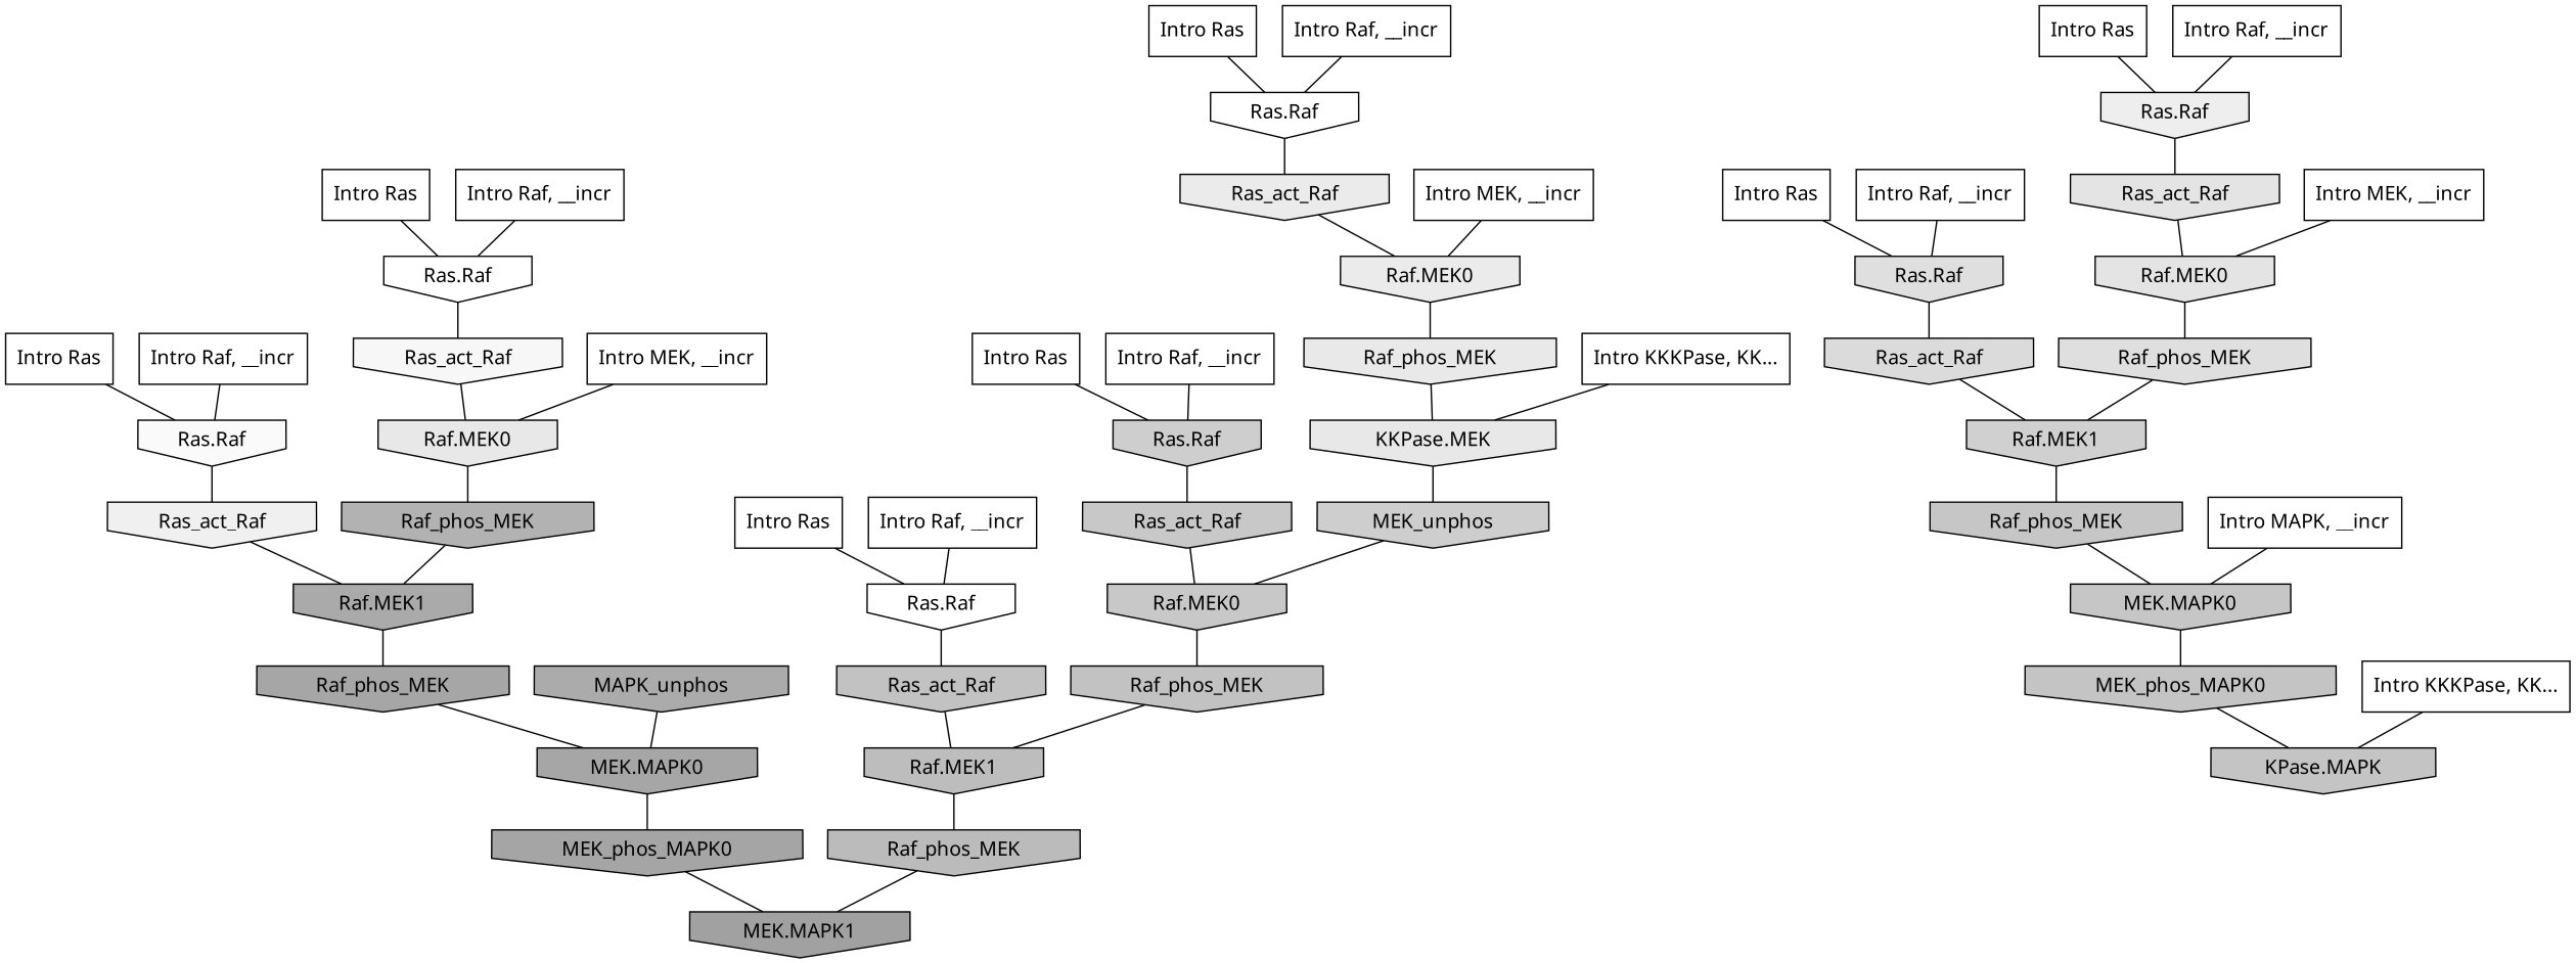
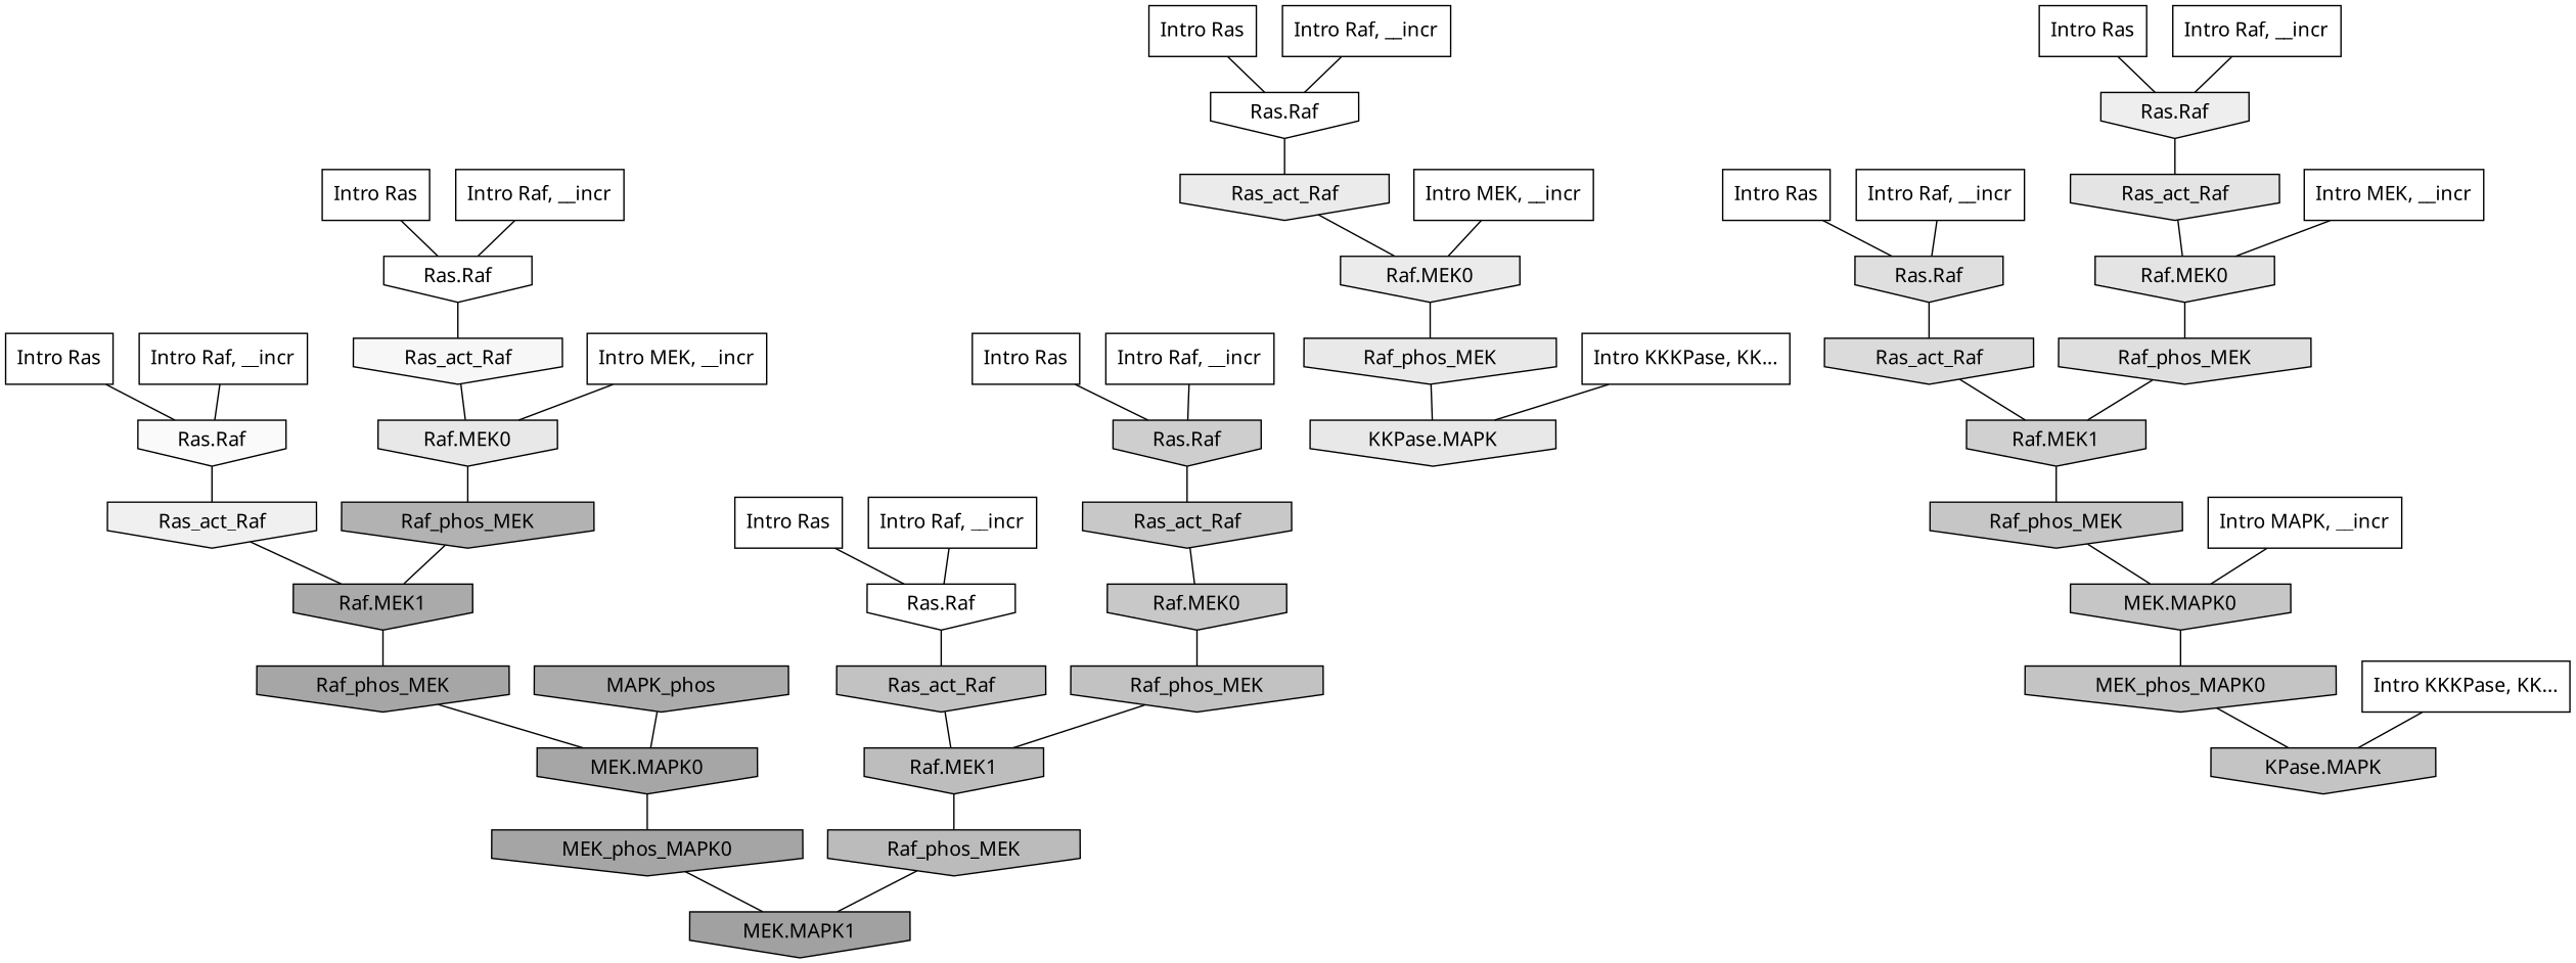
  digraph {
    rankdir=TB
    ranksep=0.30
    node [fillcolor="0.000 0.000 1.000" fontname="CMU Serif" shape=invhouse style=filled]
    edge [color="0.000 0.000 0.000" dir=none fontname="CMU Serif"]
    n1 [label="Intro Ras" shape=rectangle]
    n2 [fillcolor="0.000 0.000 0.979" label="Ras.Raf"]
    n3 [fillcolor="0.000 0.000 0.938" label=Ras_act_Raf]
    n4 [label="Intro Ras" shape=rectangle]
    n5 [label="Ras.Raf"]
    n6 [fillcolor="0.000 0.000 0.968" label=Ras_act_Raf]
    n7 [label="Intro Ras" shape=rectangle]
    n8 [label="Ras.Raf"]
    n9 [fillcolor="0.000 0.000 0.921" label=Ras_act_Raf]
    n10 [label="Intro Ras" shape=rectangle]
    n11 [fillcolor="0.000 0.000 0.807" label="Ras.Raf"]
    n12 [fillcolor="0.000 0.000 0.784" label=Ras_act_Raf]
    n13 [label="Intro Ras" shape=rectangle]
    n14 [label="Ras.Raf"]
    n15 [fillcolor="0.000 0.000 0.758" label=Ras_act_Raf]
    n16 [label="Intro Ras" shape=rectangle]
    n17 [fillcolor="0.000 0.000 0.872" label="Ras.Raf"]
    n18 [fillcolor="0.000 0.000 0.856" label=Ras_act_Raf]
    n19 [label="Intro Ras" shape=rectangle]
    n20 [fillcolor="0.000 0.000 0.932" label="Ras.Raf"]
    n21 [fillcolor="0.000 0.000 0.891" label=Ras_act_Raf]
    n22 [label="Intro Raf, __incr" shape=rectangle]
    n23 [label="Intro Raf, __incr" shape=rectangle]
    n24 [label="Intro Raf, __incr" shape=rectangle]
    n25 [label="Intro Raf, __incr" shape=rectangle]
    n26 [label="Intro Raf, __incr" shape=rectangle]
    n27 [label="Intro Raf, __incr" shape=rectangle]
    n28 [label="Intro Raf, __incr" shape=rectangle]
    n29 [label="Intro MEK, __incr" shape=rectangle]
    n30 [fillcolor="0.000 0.000 0.891" label="Raf.MEK0"]
    n31 [fillcolor="0.000 0.000 0.874" label=Raf_phos_MEK]
    n32 [label="Intro MEK, __incr" shape=rectangle]
    n33 [fillcolor="0.000 0.000 0.909" label="Raf.MEK0"]
    n34 [fillcolor="0.000 0.000 0.698" label=Raf_phos_MEK]
    n35 [label="Intro MEK, __incr" shape=rectangle]
    n36 [fillcolor="0.000 0.000 0.921" label="Raf.MEK0"]
    n37 [fillcolor="0.000 0.000 0.912" label=Raf_phos_MEK]
    n38 [label="Intro MAPK, __incr" shape=rectangle]
    n39 [fillcolor="0.000 0.000 0.774" label="MEK.MAPK0"]
    n40 [fillcolor="0.000 0.000 0.769" label=MEK_phos_MAPK0]
    n41 [label="Intro KKKPase, KK..." shape=rectangle]
    n42 [fillcolor="0.000 0.000 0.768" label="KPase.MAPK"]
    n43 [label="Intro KKKPase, KK..." shape=rectangle]
-   n44 [fillcolor="0.000 0.000 0.908" label="KKPase.MEK"]
-   n45 [fillcolor="0.000 0.000 0.808" label=MEK_unphos]
+   n44 [fillcolor="0.000 0.000 0.908" label="KKPase.MAPK"]
    n46 [fillcolor="0.000 0.000 0.741" label="Raf.MEK1"]
    n47 [fillcolor="0.000 0.000 0.666" label="Raf.MEK1"]
    n48 [fillcolor="0.000 0.000 0.652" label=Raf_phos_MEK]
    n49 [fillcolor="0.000 0.000 0.784" label="Raf.MEK0"]
    n50 [fillcolor="0.000 0.000 0.814" label="Raf.MEK1"]
    n51 [fillcolor="0.000 0.000 0.777" label=Raf_phos_MEK]
    n52 [fillcolor="0.000 0.000 0.761" label=Raf_phos_MEK]
-   n53 [fillcolor="0.000 0.000 0.670" label=MAPK_unphos]
+   n53 [fillcolor="0.000 0.000 0.670" label=MAPK_phos]
    n54 [fillcolor="0.000 0.000 0.652" label="MEK.MAPK0"]
    n55 [fillcolor="0.000 0.000 0.733" label=Raf_phos_MEK]
    n56 [fillcolor="0.000 0.000 0.632" label="MEK.MAPK1"]
    n57 [fillcolor="0.000 0.000 0.647" label=MEK_phos_MAPK0]
    n1 -> n2
    n2 -> n3
    n3 -> n47
    n4 -> n5
    n5 -> n6
    n6 -> n33
    n7 -> n8
    n8 -> n9
    n9 -> n36
    n10 -> n11
    n11 -> n12
    n12 -> n49
    n13 -> n14
    n14 -> n15
    n15 -> n46
    n16 -> n17
    n17 -> n18
    n18 -> n50
    n19 -> n20
    n20 -> n21
    n21 -> n30
    n22 -> n8
    n23 -> n2
    n24 -> n17
    n25 -> n5
    n26 -> n20
    n27 -> n11
    n28 -> n14
    n29 -> n30
    n30 -> n31
    n31 -> n50
    n32 -> n33
    n33 -> n34
    n34 -> n47
    n35 -> n36
    n36 -> n37
    n37 -> n44
    n38 -> n39
    n39 -> n40
    n40 -> n42
    n41 -> n42
    n43 -> n44
-   n44 -> n45
-   n45 -> n49
    n46 -> n55
    n47 -> n48
    n48 -> n54
    n49 -> n52
    n50 -> n51
    n51 -> n39
    n52 -> n46
    n53 -> n54
    n54 -> n57
    n55 -> n56
    n57 -> n56
  }
